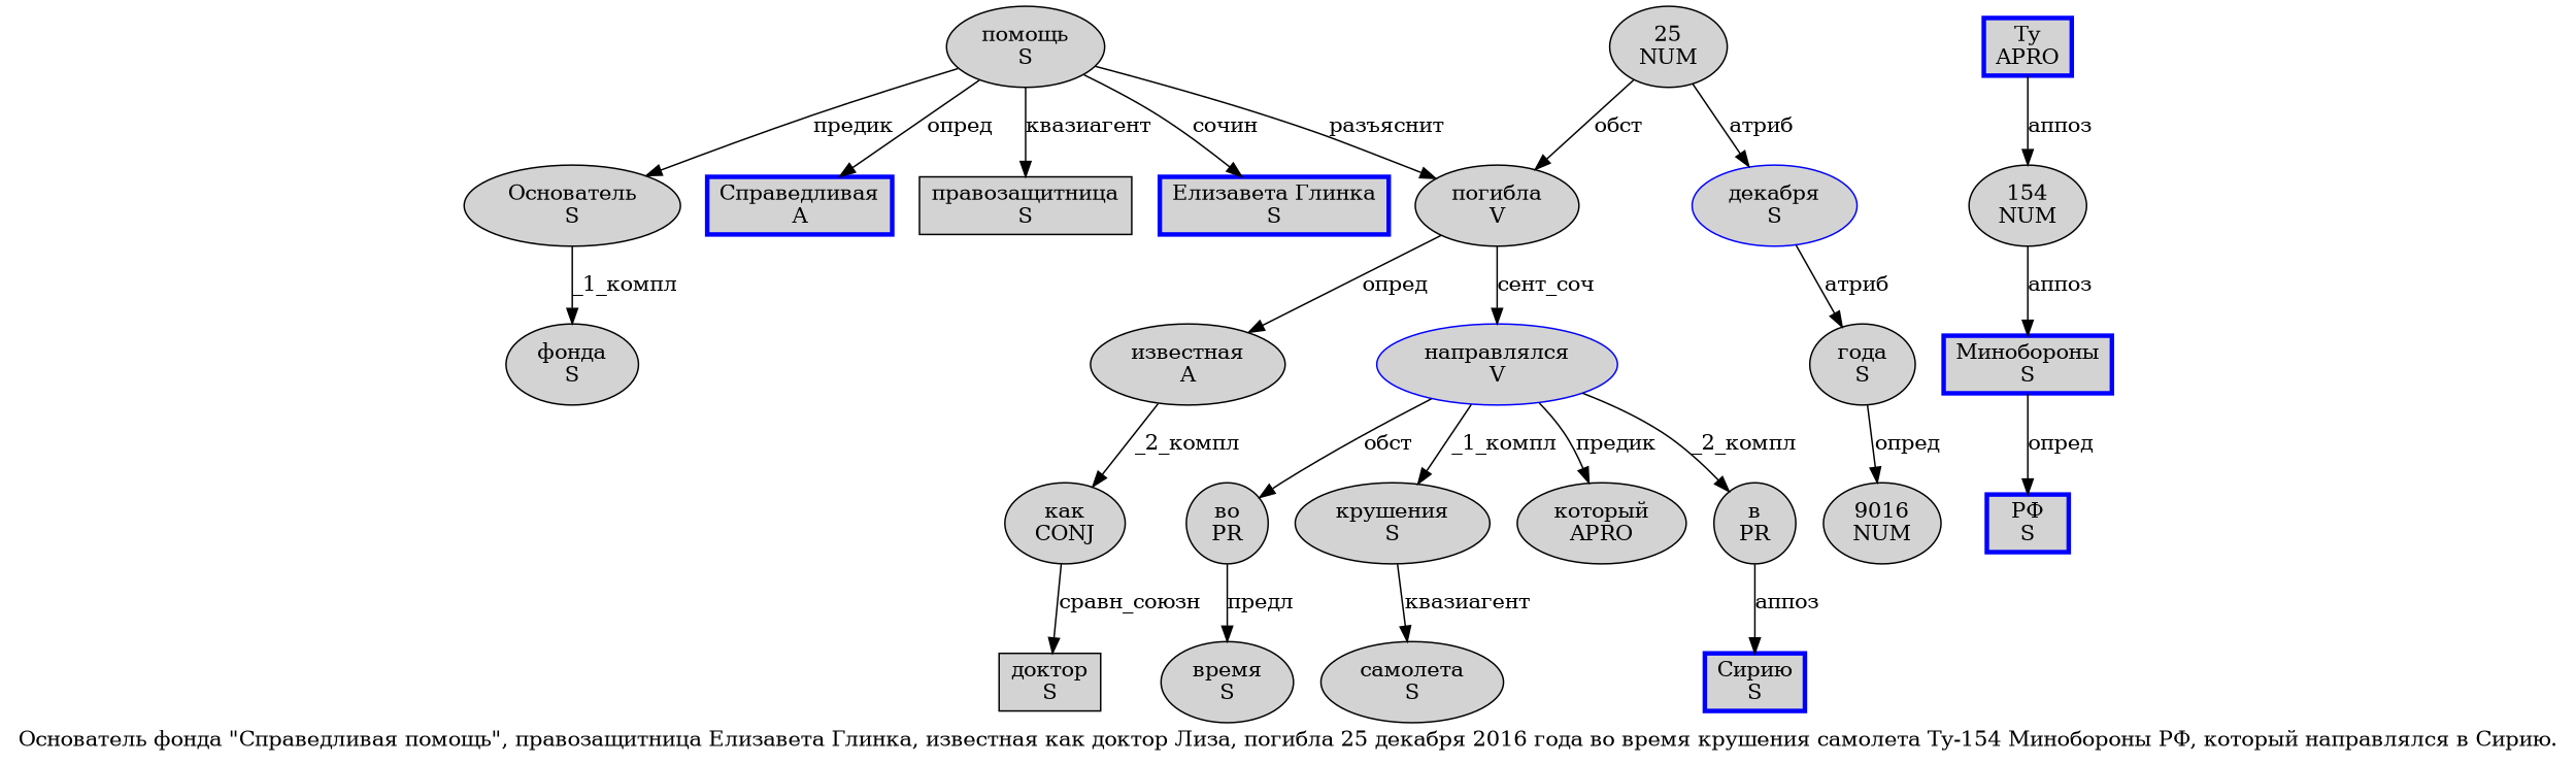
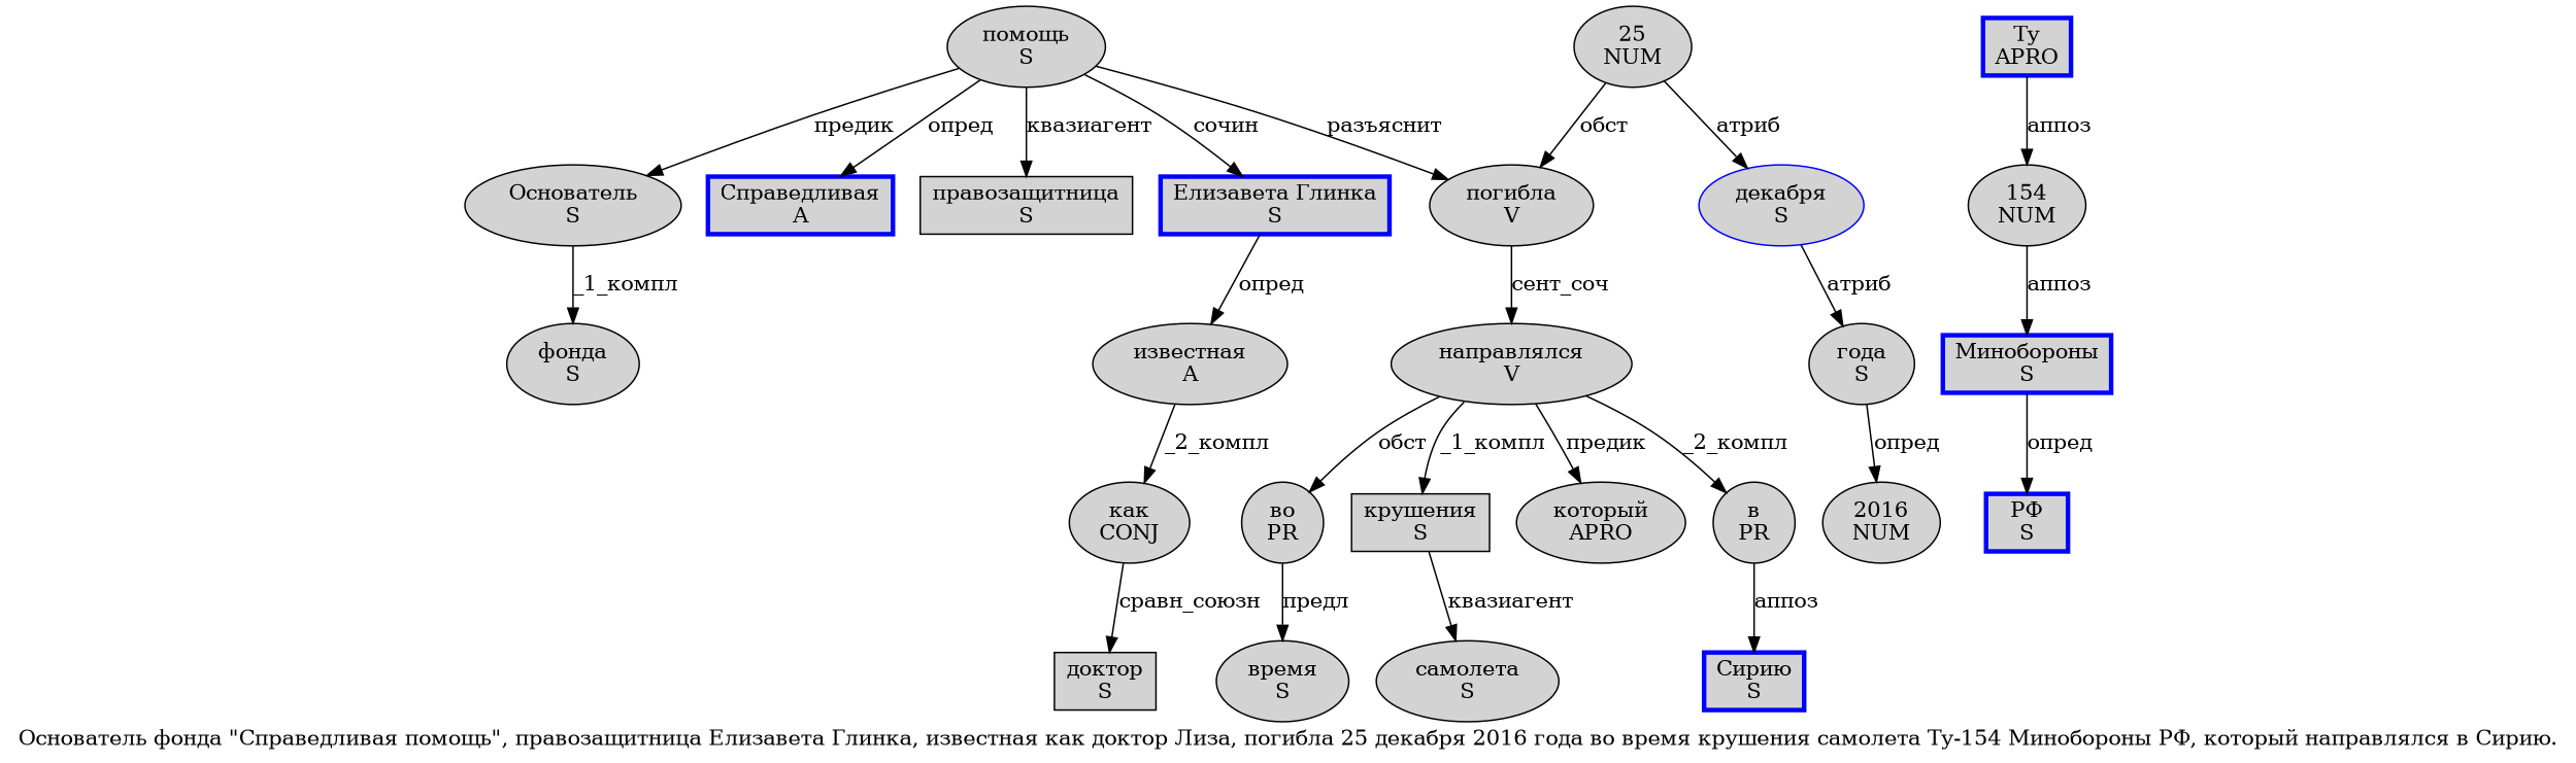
  digraph {
    label="Основатель фонда \"Справедливая помощь\", правозащитница Елизавета Глинка, известная как доктор Лиза, погибла 25 декабря 2016 года во время крушения самолета Ту-154 Минобороны РФ, который направлялся в Сирию."
    node [fillcolor=lightgray penwidth=1 shape=ellipse style=filled]
    n1 [label="Основатель\nS"]
    n2 [label="фонда\nS"]
    n3 [color=blue label="Справедливая\nA" penwidth=3 shape=box]
    n4 [label="помощь\nS"]
    n5 [label="правозащитница\nS" shape=box]
    n6 [color=blue label="Елизавета Глинка\nS" penwidth=3 shape=box]
    n7 [label="погибла\nV"]
    n8 [label="известная\nA"]
-   n9 [label="направлялся\nV" color=blue]
+   n9 [label="направлялся\nV"]
    n10 [label="как\nCONJ"]
    n11 [label="доктор\nS" shape=box]
    n12 [label="25\nNUM"]
    n13 [color=blue label="декабря\nS"]
    n14 [label="во\nPR"]
-   n15 [label="крушения\nS"]
+   n15 [label="крушения\nS" shape=box]
    n16 [label="который\nAPRO"]
    n17 [label="в\nPR"]
    n18 [label="года\nS"]
-   n19 [label="9016\nNUM"]
+   n19 [label="2016\nNUM"]
    n20 [label="время\nS"]
    n21 [label="самолета\nS"]
    n22 [color=blue label="Ту\nAPRO" penwidth=3 shape=box]
    n23 [label="154\nNUM"]
    n24 [color=blue label="Минобороны\nS" penwidth=3 shape=box]
    n25 [color=blue label="РФ\nS" penwidth=3 shape=box]
    n26 [color=blue label="Сирию\nS" penwidth=3 shape=box]
    n1 -> n2 [label="_1_компл"]
    n4 -> n1 [label="предик"]
    n4 -> n3 [label="опред"]
    n4 -> n5 [label="квазиагент"]
    n4 -> n6 [label="сочин"]
    n4 -> n7 [label="разъяснит"]
-   n7 -> n8 [label="опред"]
+   n6 -> n8 [label="опред"]
    n7 -> n9 [label="сент_соч"]
    n8 -> n10 [label="_2_компл"]
    n9 -> n14 [label="обст"]
    n9 -> n15 [label="_1_компл"]
    n9 -> n16 [label="предик"]
    n9 -> n17 [label="_2_компл"]
    n10 -> n11 [label="сравн_союзн"]
    n12 -> n7 [label="обст"]
    n12 -> n13 [label="атриб"]
    n13 -> n18 [label="атриб"]
    n14 -> n20 [label="предл"]
    n15 -> n21 [label="квазиагент"]
    n17 -> n26 [label="аппоз"]
    n18 -> n19 [label="опред"]
    n22 -> n23 [label="аппоз"]
    n23 -> n24 [label="аппоз"]
    n24 -> n25 [label="опред"]
  }
